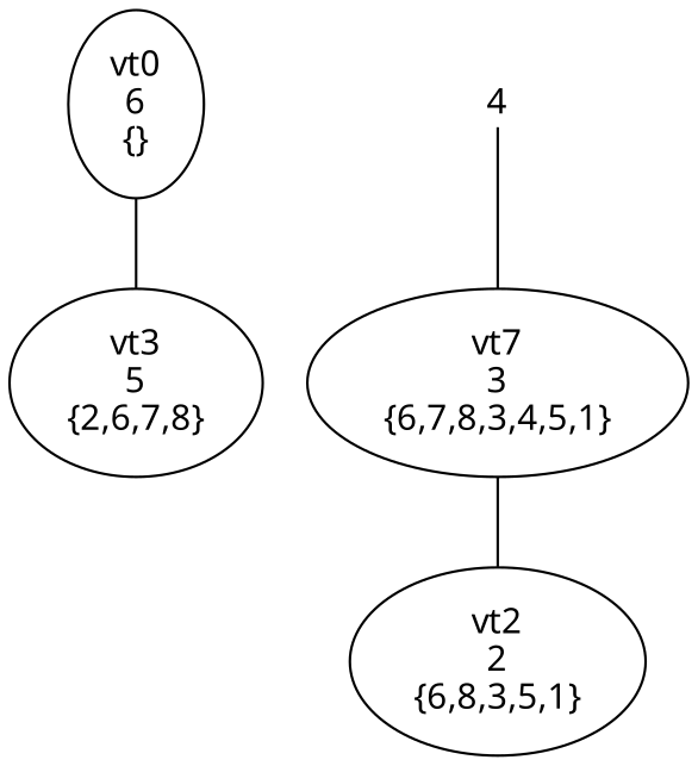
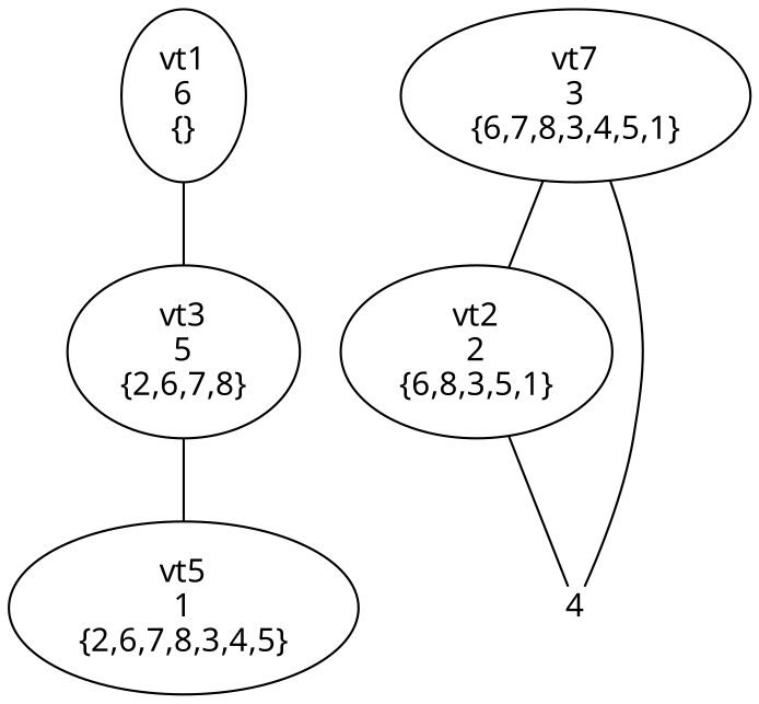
  digraph {
    fontname="Noto Sans"
    node [fontname="Noto Sans" shape=ellipse]
    edge [arrowhead=none fontname="Noto Sans"]
-   n1 [label="vt0\n6\n{}"]
+   n1 [label="vt1\n6\n{}"]
    n2 [label="vt3\n5\n{2,6,7,8}"]
+   n3 [label="vt5\n1\n{2,6,7,8,3,4,5}"]
    n4 [label="vt7\n3\n{6,7,8,3,4,5,1}"]
    n5 [label="vt2\n2\n{6,8,3,5,1}"]
    n6 [fixedsize=true fontsize=14 height=.25 label=4 shape=plaintext width=.25]
    n1 -> n2
+   n2 -> n3
    n4 -> n5
+   n5 -> n6
    n6 -> n4
  }
